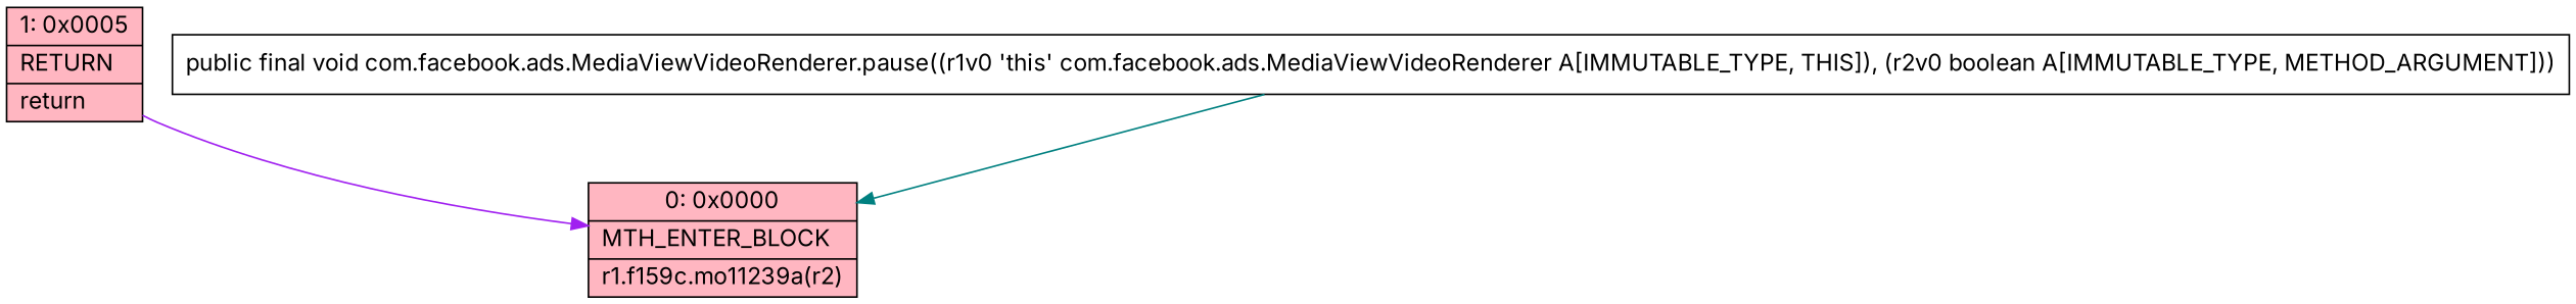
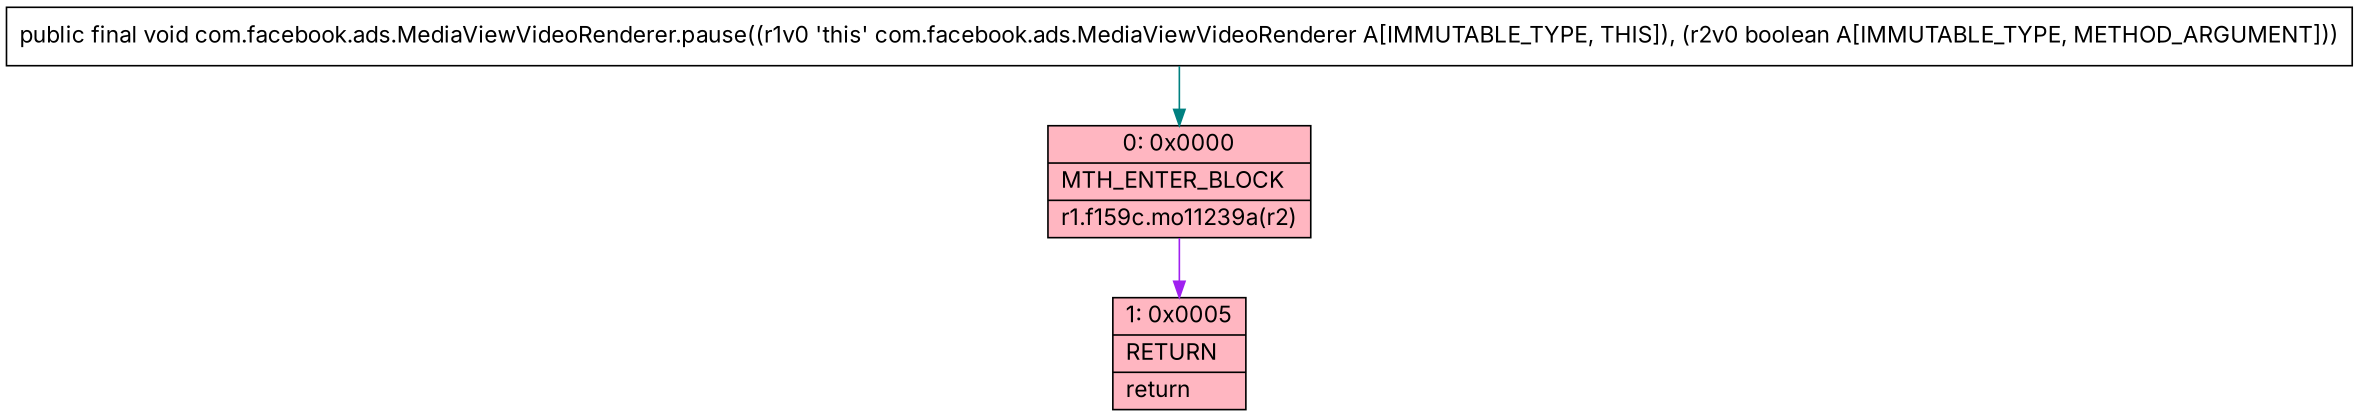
  digraph {
    fontname=Inter
    node [shape=record style=filled fillcolor=lightpink fontname=Inter]
    edge [fontname=Inter]
    n1 [label="{0\:\ 0x0000|MTH_ENTER_BLOCK\l|r1.f159c.mo11239a(r2)\l}"]
    n2 [label="{1\:\ 0x0005|RETURN\l|return\l}"]
    n3 [label="{public final void com.facebook.ads.MediaViewVideoRenderer.pause((r1v0 'this' com.facebook.ads.MediaViewVideoRenderer A[IMMUTABLE_TYPE, THIS]), (r2v0 boolean A[IMMUTABLE_TYPE, METHOD_ARGUMENT])) }" fillcolor=white]
-   n2 -> n1 [color=purple]
+   n1 -> n2 [color=purple]
    n3 -> n1 [color=teal]
  }
